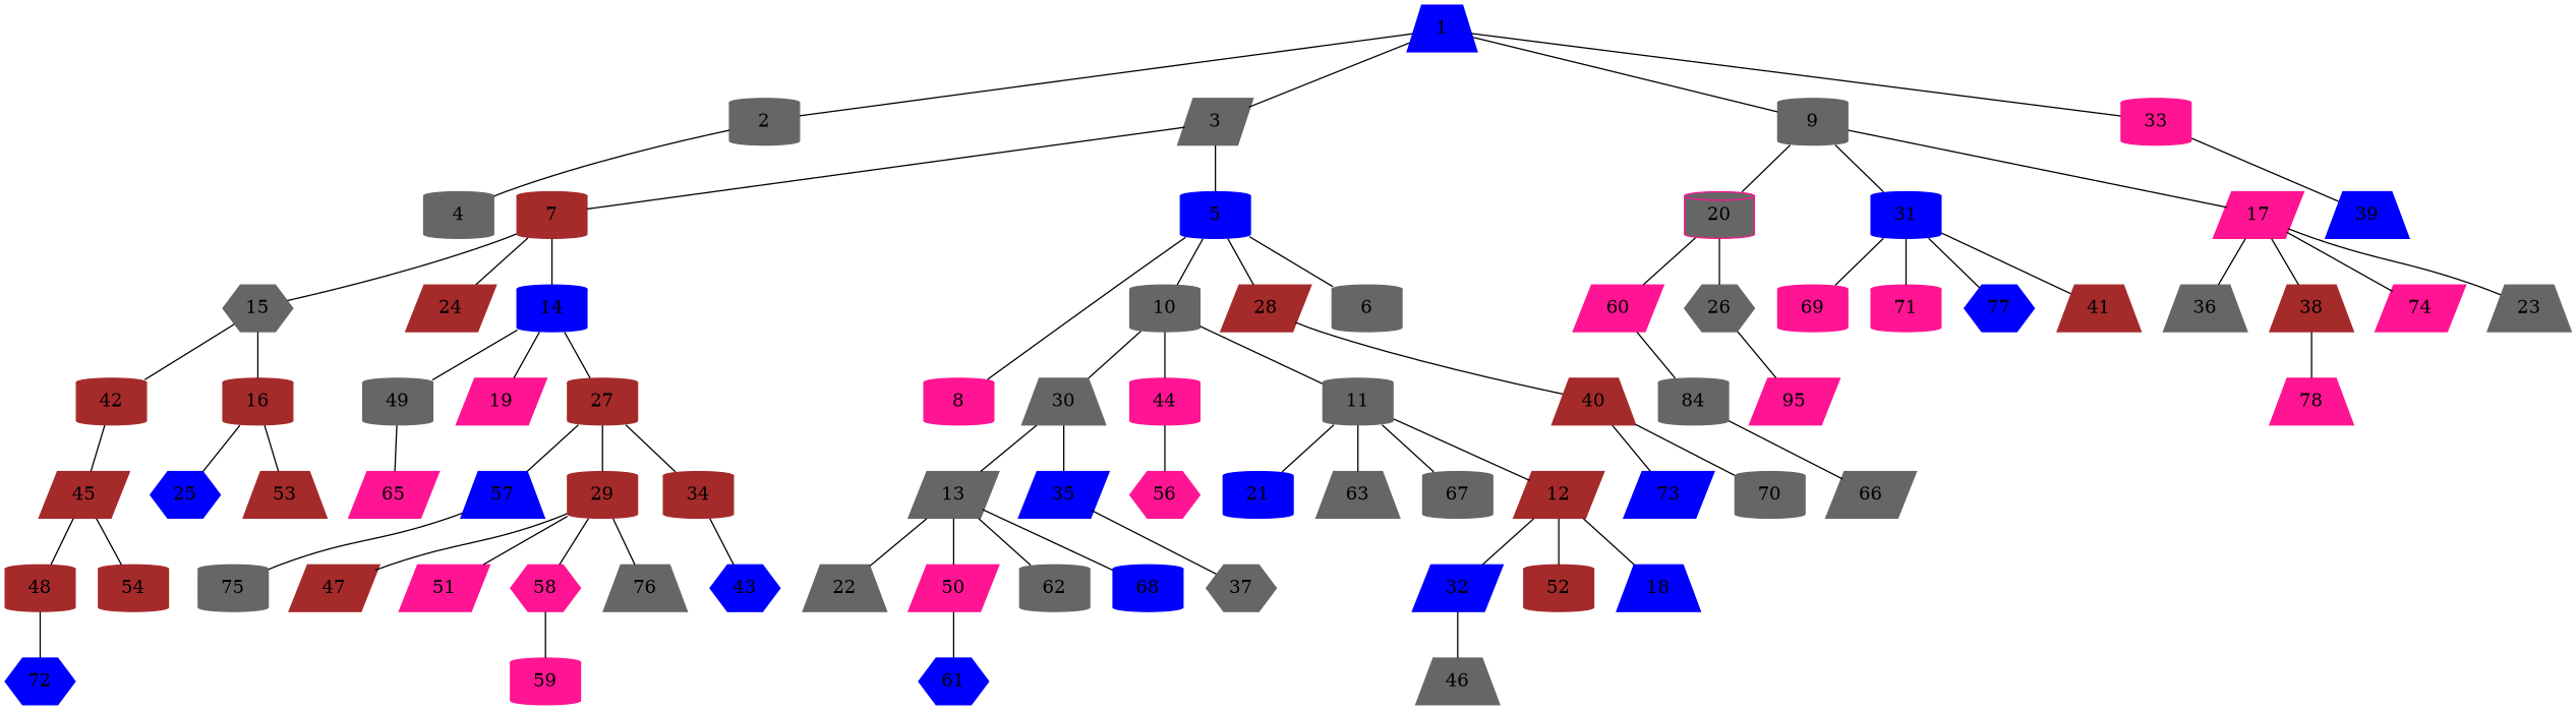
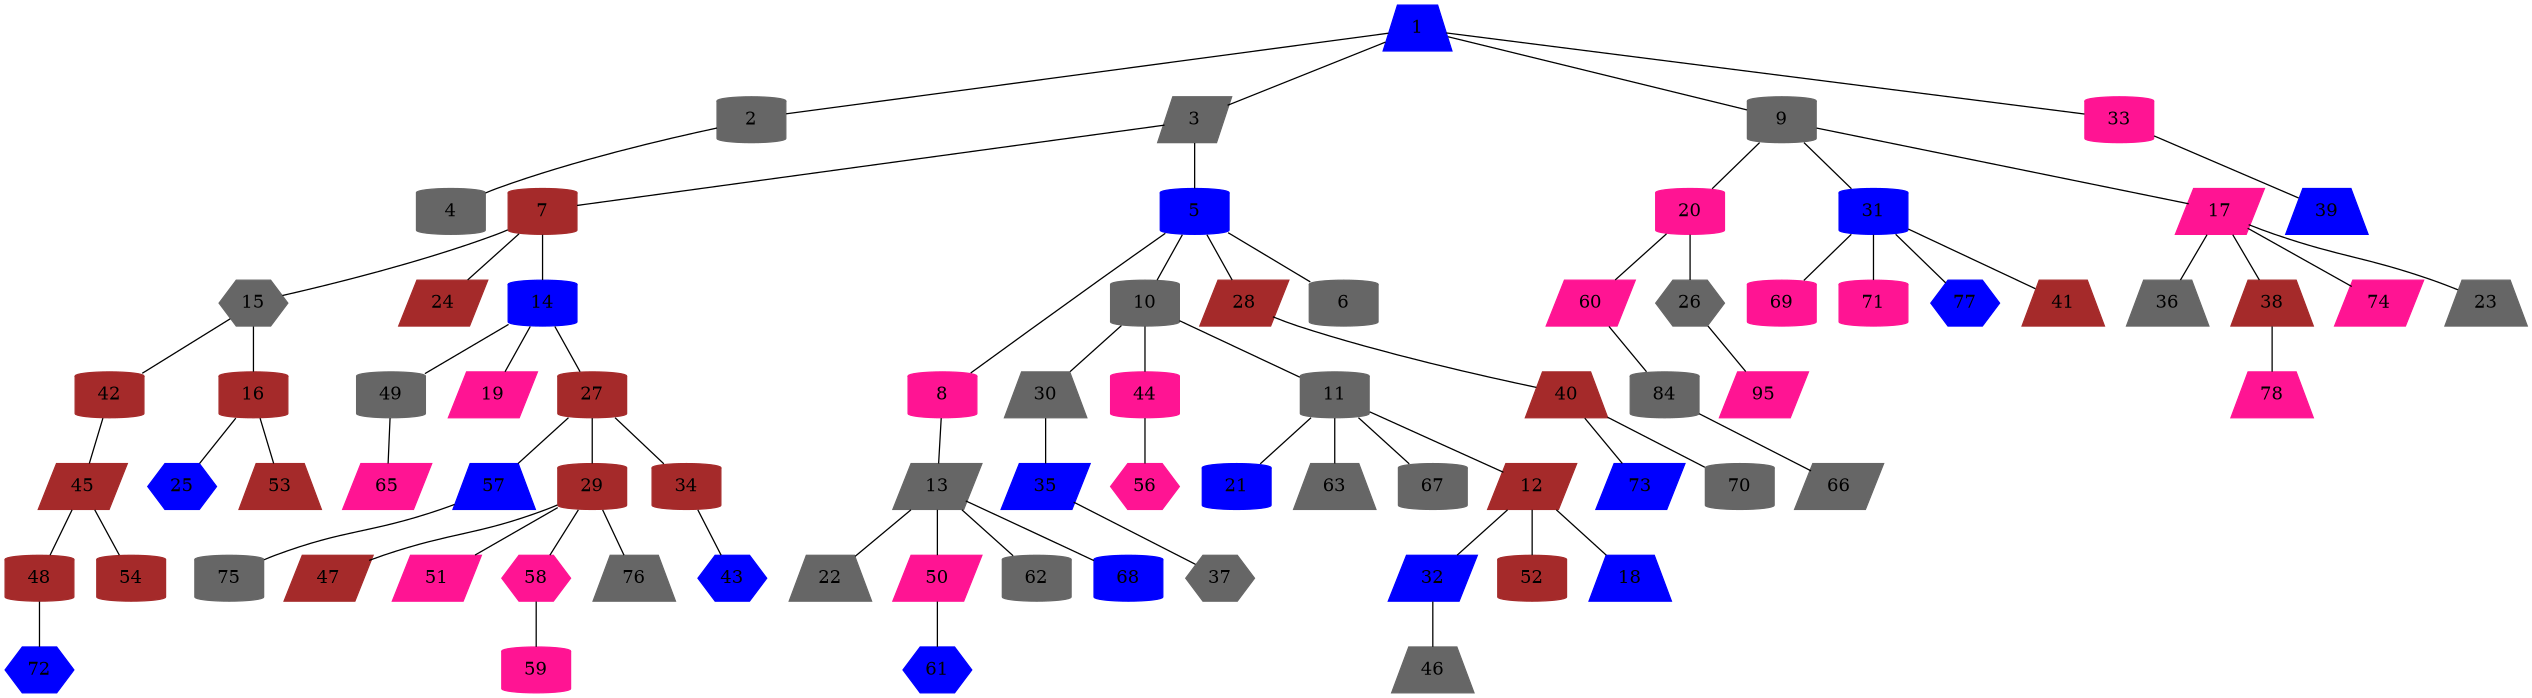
  graph {
    node [color=gray40 shape=cylinder style=filled]
    edge [weight=1.0]
    1 [color=blue shape=trapezium]
    2
    3 [shape=parallelogram]
    9
    33 [color=deeppink]
    4
    5 [color=blue]
    7 [color=brown]
    17 [color=deeppink shape=parallelogram]
-   20 [color=deeppink fillcolor=gray40]
+   20 [color=deeppink]
    31 [color=blue]
    39 [color=blue shape=trapezium]
    6
    8 [color=deeppink]
    10
    28 [color=brown shape=parallelogram]
    14 [color=blue]
    15 [shape=hexagon]
    24 [color=brown shape=parallelogram]
    13 [shape=parallelogram]
    11
    30 [shape=trapezium]
    44 [color=deeppink]
    40 [color=brown shape=trapezium]
    19 [color=deeppink shape=parallelogram]
    27 [color=brown]
    49
    16 [color=brown]
    42 [color=brown]
    22 [shape=trapezium]
    50 [color=deeppink shape=parallelogram]
    62
    68 [color=blue]
    23 [shape=trapezium]
    36 [shape=trapezium]
    38 [color=brown shape=trapezium]
    74 [color=deeppink shape=parallelogram]
    26 [shape=hexagon]
    60 [color=deeppink shape=parallelogram]
    41 [color=brown shape=trapezium]
    69 [color=deeppink]
    71 [color=deeppink]
    77 [color=blue shape=hexagon]
    12 [color=brown shape=parallelogram]
    21 [color=blue]
    63 [shape=trapezium]
    67
    35 [color=blue shape=parallelogram]
    56 [color=deeppink shape=hexagon]
    18 [color=blue shape=trapezium]
    32 [color=blue shape=parallelogram]
    52 [color=brown]
    46 [shape=trapezium]
    61 [color=blue shape=hexagon]
    29 [color=brown]
    34 [color=brown]
    57 [color=blue shape=trapezium]
    65 [color=deeppink shape=parallelogram]
    25 [color=blue shape=hexagon]
    53 [color=brown shape=trapezium]
    45 [color=brown shape=parallelogram]
    78 [color=deeppink shape=trapezium]
    n63 [color=deeppink label=95 shape=parallelogram]
    n64 [label=84]
    47 [color=brown shape=parallelogram]
    51 [color=deeppink shape=parallelogram]
    58 [color=deeppink shape=hexagon]
    76 [shape=trapezium]
    43 [color=blue shape=hexagon]
    75
    70
    73 [color=blue shape=parallelogram]
    59 [color=deeppink]
    37 [shape=hexagon]
    48 [color=brown]
    54 [color=brown]
    72 [color=blue shape=hexagon]
    66 [shape=parallelogram]
    1 -- 2
    1 -- 3
    1 -- 9
    1 -- 33
    2 -- 4
    3 -- 5
    3 -- 7
    9 -- 17
    9 -- 20
    9 -- 31
    33 -- 39
    5 -- 6
    5 -- 8
    5 -- 10
    5 -- 28
    7 -- 14
    7 -- 15
    7 -- 24
    17 -- 23
    17 -- 36
    17 -- 38
    17 -- 74
    20 -- 26
    20 -- 60
    31 -- 41
    31 -- 69
    31 -- 71
    31 -- 77
-   30 -- 13
+   8 -- 13
    10 -- 11
    10 -- 30
    10 -- 44
    28 -- 40
    14 -- 19
    14 -- 27
    14 -- 49
    15 -- 16
    15 -- 42
    13 -- 22
    13 -- 50
    13 -- 62
    13 -- 68
    11 -- 12
    11 -- 21
    11 -- 63
    11 -- 67
    30 -- 35
    44 -- 56
    40 -- 70
    40 -- 73
    27 -- 29
    27 -- 34
    27 -- 57
    49 -- 65
    16 -- 25
    16 -- 53
    42 -- 45
    50 -- 61
    38 -- 78
    26 -- n63
    60 -- n64
    12 -- 18
    12 -- 32
    12 -- 52
    35 -- 37
    32 -- 46
    29 -- 47
    29 -- 51
    29 -- 58
    29 -- 76
    34 -- 43
    57 -- 75
    45 -- 48
    45 -- 54
    n64 -- 66
    58 -- 59
    48 -- 72
  }
